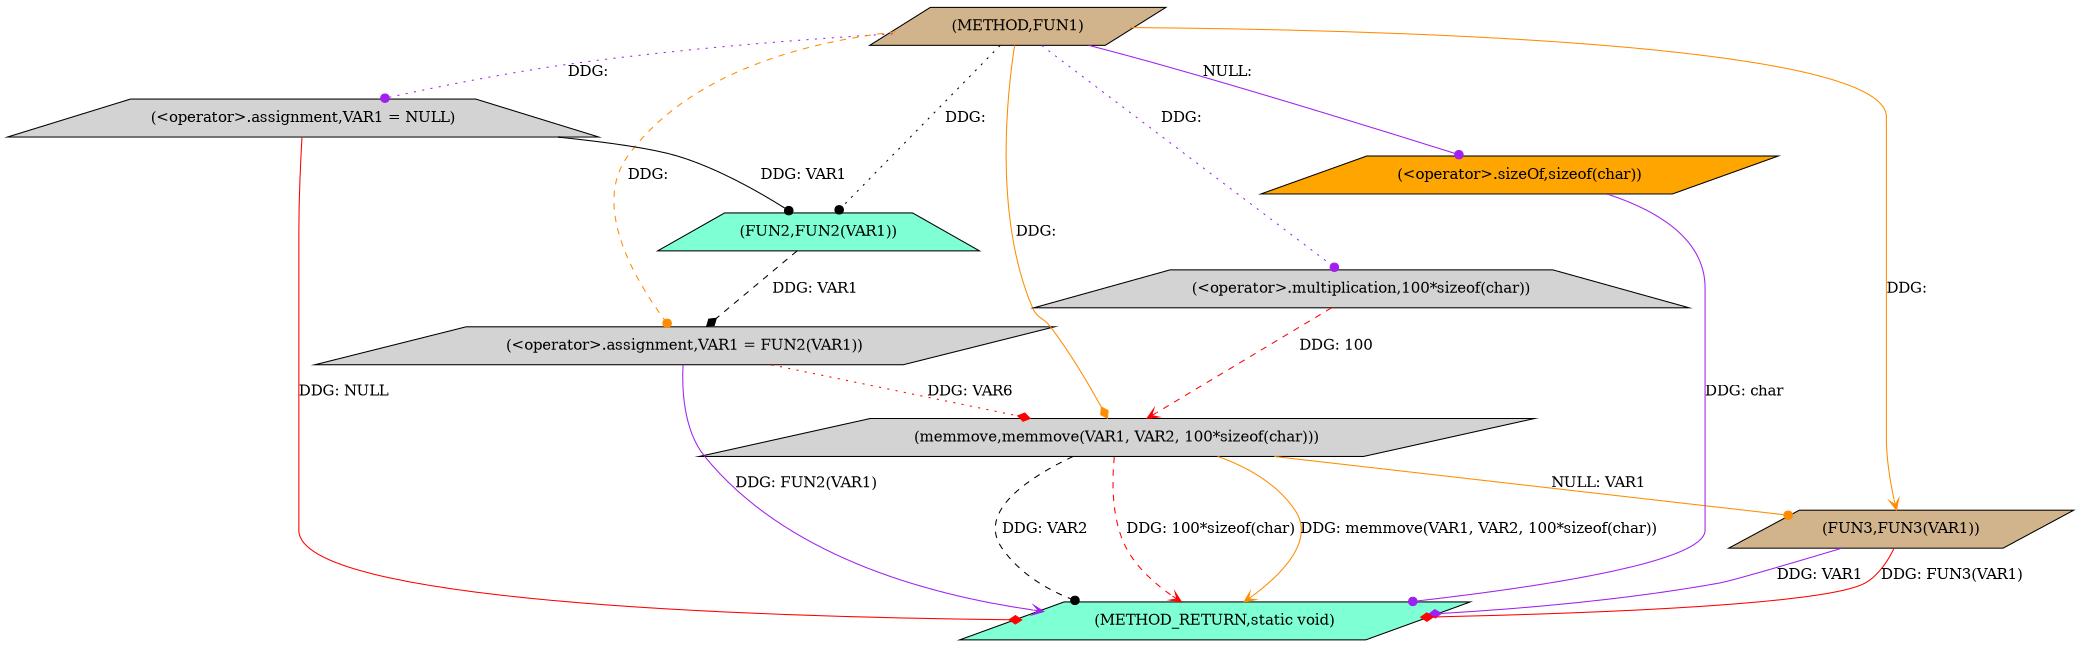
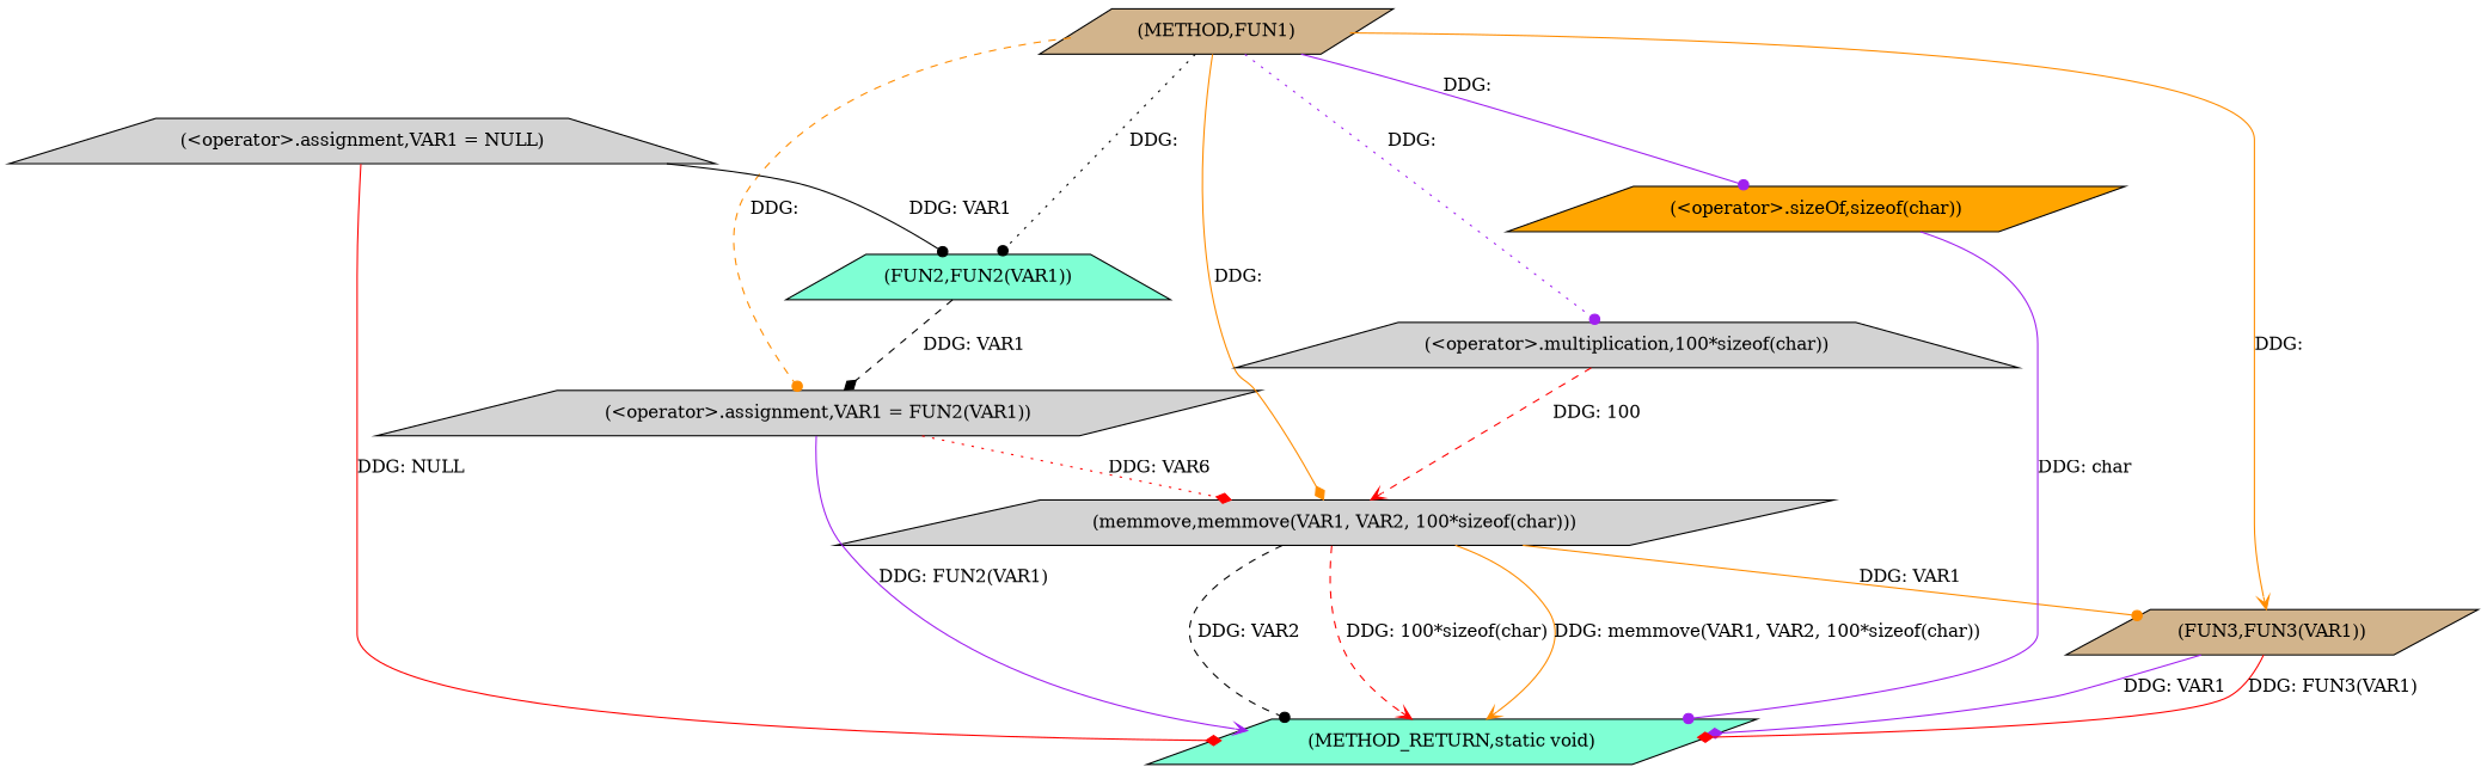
  digraph {
    node [fillcolor=lightgrey shape=parallelogram style=filled]
    edge [arrowhead=dot color=purple style=solid]
    n1 [fillcolor=tan label="(METHOD,FUN1)"]
    n2 [label="(<operator>.assignment,VAR1 = NULL)" shape=trapezium]
    n3 [label="(<operator>.assignment,VAR1 = FUN2(VAR1))"]
    n4 [fillcolor=aquamarine label="(FUN2,FUN2(VAR1))" shape=trapezium]
    n5 [label="(memmove,memmove(VAR1, VAR2, 100*sizeof(char)))"]
    n6 [label="(<operator>.multiplication,100*sizeof(char))" shape=trapezium]
    n7 [fillcolor=orange label="(<operator>.sizeOf,sizeof(char))"]
    n8 [fillcolor=tan label="(FUN3,FUN3(VAR1))"]
    n9 [fillcolor=aquamarine label="(METHOD_RETURN,static void)"]
-   n1 -> n2 [label="DDG: " style=dotted]
    n1 -> n3 [color=darkorange label="DDG: " style=dashed]
    n1 -> n4 [color=black label="DDG: " style=dotted]
    n1 -> n5 [arrowhead=diamond color=darkorange label="DDG: "]
    n1 -> n6 [label="DDG: " style=dotted]
-   n1 -> n7 [label="NULL: "]
+   n1 -> n7 [label="DDG: "]
    n1 -> n8 [arrowhead=vee color=darkorange label="DDG: "]
    n2 -> n4 [color=black label="DDG: VAR1"]
    n2 -> n9 [arrowhead=diamond color=red label="DDG: NULL"]
    n3 -> n5 [arrowhead=diamond color=red label="DDG: VAR6" style=dotted]
    n3 -> n9 [arrowhead=vee label="DDG: FUN2(VAR1)"]
    n4 -> n3 [arrowhead=diamond color=black label="DDG: VAR1" style=dashed]
-   n5 -> n8 [color=darkorange label="NULL: VAR1"]
+   n5 -> n8 [color=darkorange label="DDG: VAR1"]
    n5 -> n9 [color=black label="DDG: VAR2" style=dashed]
    n5 -> n9 [arrowhead=vee color=red label="DDG: 100*sizeof(char)" style=dashed]
    n5 -> n9 [arrowhead=vee color=darkorange label="DDG: memmove(VAR1, VAR2, 100*sizeof(char))"]
    n6 -> n5 [arrowhead=vee color=red label="DDG: 100" style=dashed]
    n7 -> n9 [label="DDG: char"]
    n8 -> n9 [arrowhead=diamond label="DDG: VAR1"]
    n8 -> n9 [arrowhead=diamond color=red label="DDG: FUN3(VAR1)"]
  }
